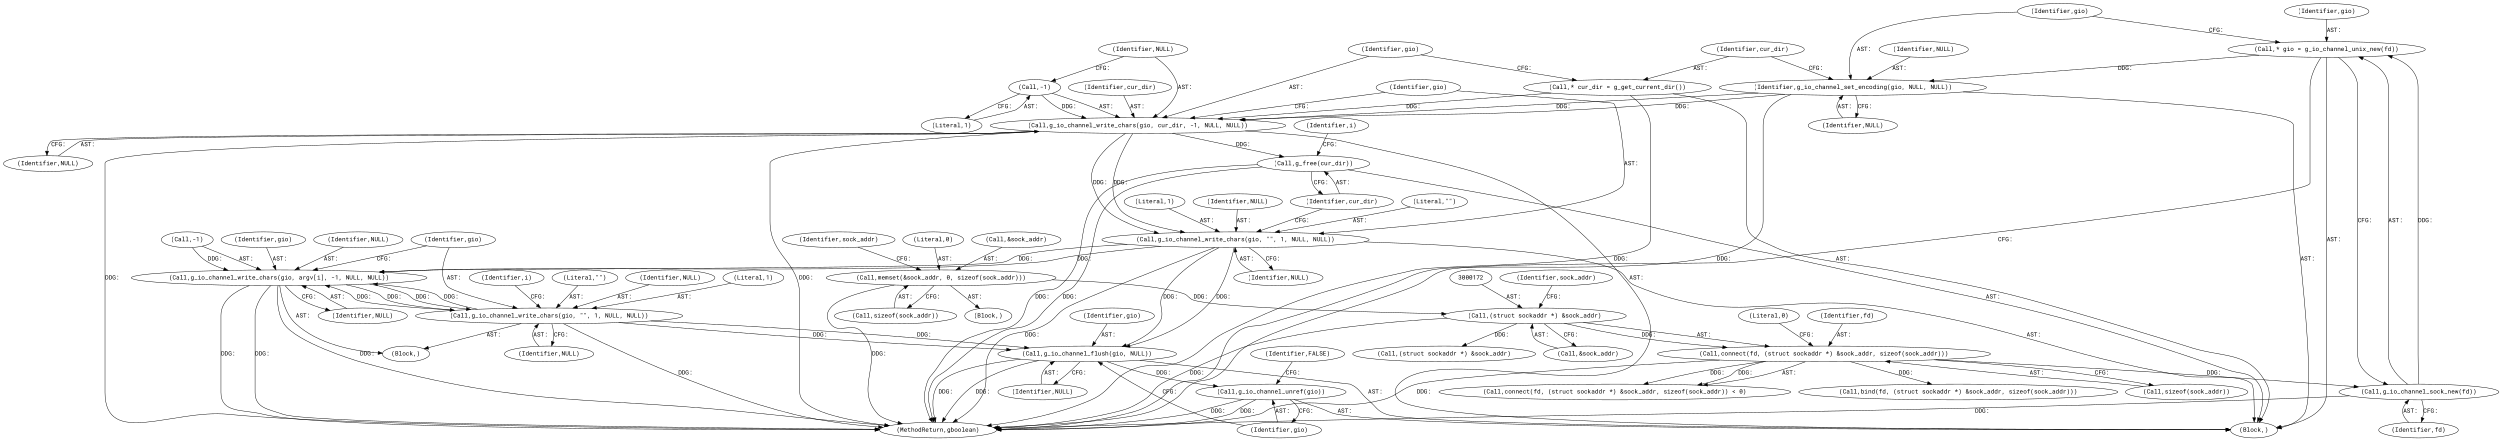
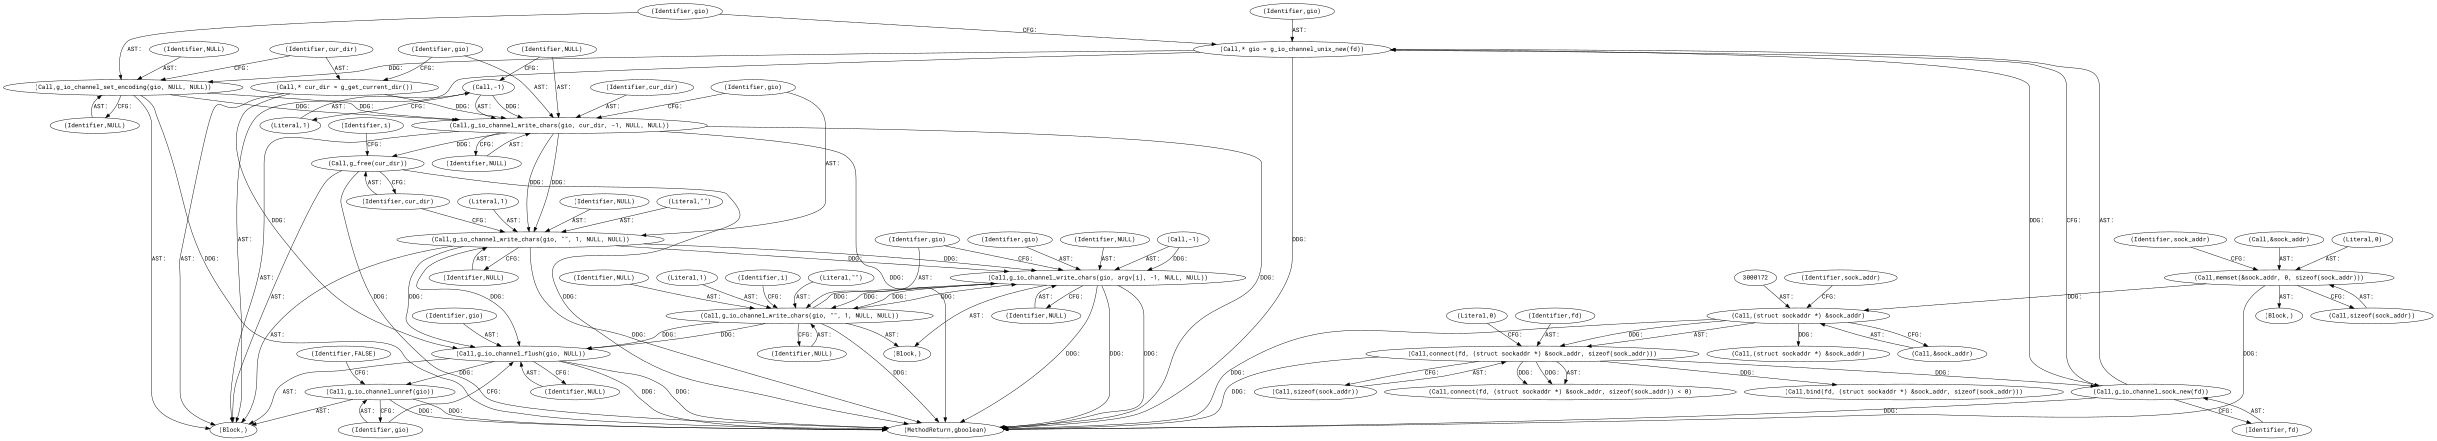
  digraph {
    fontname="Roboto Mono"
    node [fontname="Roboto Mono"]
    edge [fontname="Roboto Mono"]
    n1 [label="(Call,g_io_channel_write_chars(gio, cur_dir, -1, NULL, NULL))"]
    n2 [label="(Call,g_io_channel_write_chars(gio, \"\", 1, NULL, NULL))"]
    n3 [label="(Call,g_free(cur_dir))"]
    n4 [label="(Identifier,NULL)"]
    n5 [label="(Block,)"]
    n6 [label="(MethodReturn,gboolean)"]
    n7 [label="(Call,g_io_channel_write_chars(gio, argv[i], -1, NULL, NULL))"]
    n8 [label="(Call,g_io_channel_flush(gio, NULL))"]
    n9 [label="(Identifier,NULL)"]
    n10 [label="(Identifier,cur_dir)"]
-   n11 [label="(Identifier,g_io_channel_set_encoding(gio, NULL, NULL))"]
+   n11 [label="(Call,g_io_channel_set_encoding(gio, NULL, NULL))"]
    n12 [label="(Identifier,NULL)"]
    n13 [label="(Call,* gio = g_io_channel_unix_new(fd))"]
    n14 [label="(Call,g_io_channel_sock_new(fd))"]
    n15 [label="(Identifier,fd)"]
    n16 [label="(Call,connect(fd, (struct sockaddr *) &sock_addr, sizeof(sock_addr)))"]
    n17 [label="(Call,sizeof(sock_addr))"]
    n18 [label="(Call,connect(fd, (struct sockaddr *) &sock_addr, sizeof(sock_addr)) < 0)"]
    n19 [label="(Call,bind(fd, (struct sockaddr *) &sock_addr, sizeof(sock_addr)))"]
    n20 [label="(Call,(struct sockaddr *) &sock_addr)"]
    n21 [label="(Call,(struct sockaddr *) &sock_addr)"]
    n22 [label="(Call,&sock_addr)"]
    n23 [label="(Call,memset(&sock_addr, 0, sizeof(sock_addr)))"]
    n24 [label="(Block,)"]
    n25 [label="(Call,sizeof(sock_addr))"]
    n26 [label="(Call,* cur_dir = g_get_current_dir())"]
    n27 [label="(Call,-1)"]
    n28 [label="(Literal,1)"]
    n29 [label="(Call,g_io_channel_write_chars(gio, \"\", 1, NULL, NULL))"]
    n30 [label="(Identifier,NULL)"]
    n31 [label="(Block,)"]
    n32 [label="(Call,g_io_channel_unref(gio))"]
    n33 [label="(Identifier,NULL)"]
    n34 [label="(Identifier,NULL)"]
    n35 [label="(Identifier,gio)"]
    n36 [label="(Literal,\"\")"]
    n37 [label="(Identifier,NULL)"]
    n38 [label="(Literal,1)"]
    n39 [label="(Identifier,gio)"]
    n40 [label="(Identifier,gio)"]
    n41 [label="(Call,-1)"]
    n42 [label="(Identifier,NULL)"]
    n43 [label="(Identifier,gio)"]
    n44 [label="(Identifier,FALSE)"]
    n45 [label="(Literal,0)"]
    n46 [label="(Literal,\"\")"]
    n47 [label="(Identifier,gio)"]
    n48 [label="(Identifier,cur_dir)"]
    n49 [label="(Identifier,cur_dir)"]
    n50 [label="(Call,&sock_addr)"]
    n51 [label="(Identifier,gio)"]
    n52 [label="(Literal,1)"]
    n53 [label="(Identifier,i)"]
    n54 [label="(Identifier,NULL)"]
    n55 [label="(Identifier,NULL)"]
    n56 [label="(Identifier,NULL)"]
    n57 [label="(Literal,0)"]
    n58 [label="(Identifier,sock_addr)"]
    n59 [label="(Identifier,sock_addr)"]
    n60 [label="(Identifier,fd)"]
    n61 [label="(Identifier,i)"]
    n62 [label="(Identifier,gio)"]
    n63 [label="(Identifier,gio)"]
    n64 [label=3000172]
    n1 -> n2 [label="DDG: "]
    n1 -> n2 [label="DDG: "]
    n1 -> n3 [label="DDG: "]
    n1 -> n4 [label="CFG: "]
    n1 -> n5 [label="AST: "]
    n1 -> n6 [label="DDG: "]
    n1 -> n6 [label="DDG: "]
    n2 -> n5 [label="AST: "]
    n2 -> n6 [label="DDG: "]
    n2 -> n7 [label="DDG: "]
    n2 -> n7 [label="DDG: "]
    n2 -> n8 [label="DDG: "]
    n2 -> n8 [label="DDG: "]
    n2 -> n9 [label="CFG: "]
    n3 -> n5 [label="AST: "]
    n3 -> n6 [label="DDG: "]
    n3 -> n6 [label="DDG: "]
    n3 -> n10 [label="CFG: "]
    n4 -> n1 [label="AST: "]
    n7 -> n6 [label="DDG: "]
    n7 -> n6 [label="DDG: "]
    n7 -> n6 [label="DDG: "]
    n7 -> n29 [label="DDG: "]
    n7 -> n29 [label="DDG: "]
    n7 -> n30 [label="CFG: "]
    n7 -> n31 [label="AST: "]
    n8 -> n5 [label="AST: "]
    n8 -> n6 [label="DDG: "]
    n8 -> n6 [label="DDG: "]
    n8 -> n32 [label="DDG: "]
    n8 -> n33 [label="CFG: "]
    n9 -> n2 [label="AST: "]
    n10 -> n2 [label="CFG: "]
    n10 -> n3 [label="AST: "]
    n11 -> n1 [label="DDG: "]
    n11 -> n1 [label="DDG: "]
    n11 -> n5 [label="AST: "]
    n11 -> n6 [label="DDG: "]
    n11 -> n12 [label="CFG: "]
    n12 -> n11 [label="AST: "]
    n13 -> n5 [label="AST: "]
-   n13 -> n6 [label="CFG: "]
+   n13 -> n6 [label="DDG: "]
    n13 -> n11 [label="DDG: "]
    n13 -> n14 [label="CFG: "]
    n14 -> n6 [label="DDG: "]
    n14 -> n13 [label="AST: "]
    n14 -> n13 [label="DDG: "]
    n14 -> n15 [label="CFG: "]
    n15 -> n14 [label="AST: "]
    n16 -> n6 [label="DDG: "]
    n16 -> n14 [label="DDG: "]
    n16 -> n17 [label="CFG: "]
    n16 -> n18 [label="AST: "]
    n16 -> n18 [label="DDG: "]
    n16 -> n18 [label="DDG: "]
    n16 -> n19 [label="DDG: "]
    n17 -> n16 [label="AST: "]
    n20 -> n6 [label="DDG: "]
    n20 -> n16 [label="AST: "]
    n20 -> n16 [label="DDG: "]
    n20 -> n21 [label="DDG: "]
    n20 -> n22 [label="CFG: "]
    n22 -> n20 [label="AST: "]
    n23 -> n6 [label="DDG: "]
    n23 -> n20 [label="DDG: "]
    n23 -> n24 [label="AST: "]
    n23 -> n25 [label="CFG: "]
    n25 -> n23 [label="AST: "]
    n26 -> n1 [label="DDG: "]
    n26 -> n5 [label="AST: "]
-   n26 -> n6 [label="DDG: "]
+   n26 -> n8 [label="DDG: "]
    n27 -> n1 [label="AST: "]
    n27 -> n1 [label="DDG: "]
    n27 -> n28 [label="CFG: "]
    n28 -> n27 [label="AST: "]
    n29 -> n6 [label="DDG: "]
    n29 -> n7 [label="DDG: "]
    n29 -> n7 [label="DDG: "]
    n29 -> n8 [label="DDG: "]
    n29 -> n8 [label="DDG: "]
    n29 -> n31 [label="AST: "]
    n29 -> n34 [label="CFG: "]
    n30 -> n7 [label="AST: "]
    n32 -> n5 [label="AST: "]
    n32 -> n6 [label="DDG: "]
    n32 -> n6 [label="DDG: "]
    n32 -> n35 [label="CFG: "]
    n33 -> n8 [label="AST: "]
    n34 -> n29 [label="AST: "]
    n35 -> n8 [label="CFG: "]
    n35 -> n32 [label="AST: "]
    n36 -> n29 [label="AST: "]
    n37 -> n29 [label="AST: "]
    n38 -> n29 [label="AST: "]
    n39 -> n8 [label="AST: "]
    n40 -> n7 [label="AST: "]
    n41 -> n7 [label="AST: "]
    n41 -> n7 [label="DDG: "]
    n42 -> n7 [label="AST: "]
    n43 -> n11 [label="AST: "]
    n43 -> n13 [label="CFG: "]
    n44 -> n32 [label="CFG: "]
    n45 -> n16 [label="CFG: "]
    n46 -> n2 [label="AST: "]
    n47 -> n13 [label="AST: "]
    n48 -> n11 [label="CFG: "]
    n48 -> n26 [label="AST: "]
    n49 -> n1 [label="AST: "]
    n50 -> n23 [label="AST: "]
    n51 -> n1 [label="AST: "]
    n51 -> n26 [label="CFG: "]
    n52 -> n2 [label="AST: "]
    n53 -> n29 [label="CFG: "]
    n54 -> n2 [label="AST: "]
    n55 -> n1 [label="AST: "]
    n55 -> n27 [label="CFG: "]
    n56 -> n11 [label="AST: "]
    n57 -> n23 [label="AST: "]
    n58 -> n23 [label="CFG: "]
    n59 -> n20 [label="CFG: "]
    n60 -> n16 [label="AST: "]
    n61 -> n3 [label="CFG: "]
    n62 -> n7 [label="CFG: "]
    n62 -> n29 [label="AST: "]
    n63 -> n1 [label="CFG: "]
    n63 -> n2 [label="AST: "]
    n64 -> n20 [label="AST: "]
  }
